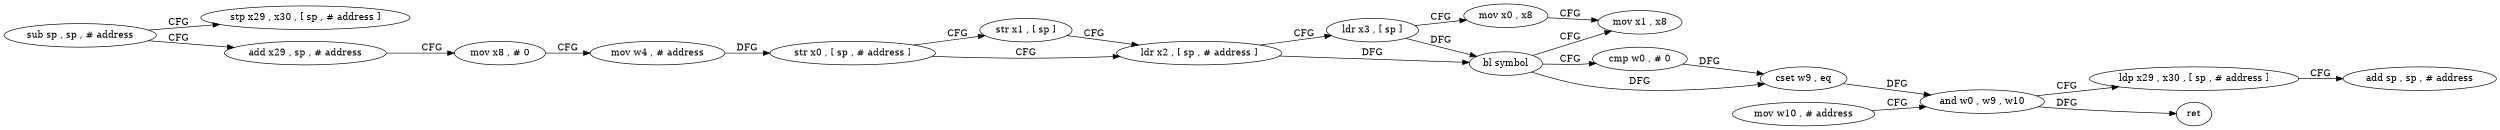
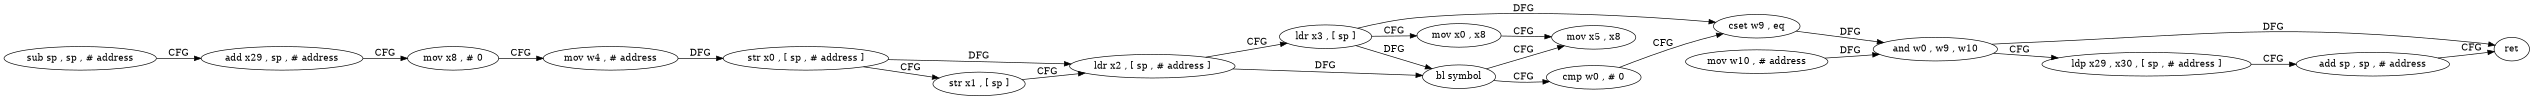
  digraph {
    rankdir=LR
    n1 [label="sub sp , sp , # address"]
-   n2 [label="stp x29 , x30 , [ sp , # address ]"]
    n3 [label="add x29 , sp , # address"]
    n4 [label="mov x8 , # 0"]
    n5 [label="mov w4 , # address"]
    n6 [label="str x0 , [ sp , # address ]"]
    n7 [label="str x1 , [ sp ]"]
    n8 [label="ldr x2 , [ sp , # address ]"]
    n9 [label="ldr x3 , [ sp ]"]
    n10 [label="bl symbol"]
    n11 [label="mov x0 , x8"]
-   n12 [label="mov x1 , x8"]
+   n12 [label="mov x5 , x8"]
    n13 [label="cmp w0 , # 0"]
    n14 [label="cset w9 , eq"]
    n15 [label="and w0 , w9 , w10"]
    n16 [label="mov w10 , # address"]
    n17 [label="ldp x29 , x30 , [ sp , # address ]"]
    n18 [label=ret]
    n19 [label="add sp , sp , # address"]
-   n1 -> n2 [label=CFG]
    n1 -> n3 [label=CFG]
    n3 -> n4 [label=CFG]
    n4 -> n5 [label=CFG]
    n5 -> n6 [label=DFG]
    n6 -> n7 [label=CFG]
-   n6 -> n8 [label=CFG]
+   n6 -> n8 [label=DFG]
    n7 -> n8 [label=CFG]
    n8 -> n9 [label=CFG]
    n8 -> n10 [label=DFG]
    n9 -> n10 [label=DFG]
    n9 -> n11 [label=CFG]
    n10 -> n12 [label=CFG]
    n10 -> n13 [label=CFG]
-   n10 -> n14 [label=DFG]
+   n9 -> n14 [label=DFG]
    n11 -> n12 [label=CFG]
-   n13 -> n14 [label=DFG]
+   n13 -> n14 [label=CFG]
    n14 -> n15 [label=DFG]
    n15 -> n17 [label=CFG]
    n15 -> n18 [label=DFG]
-   n16 -> n15 [label=CFG]
+   n16 -> n15 [label=DFG]
    n17 -> n19 [label=CFG]
+   n19 -> n18 [label=CFG]
  }
